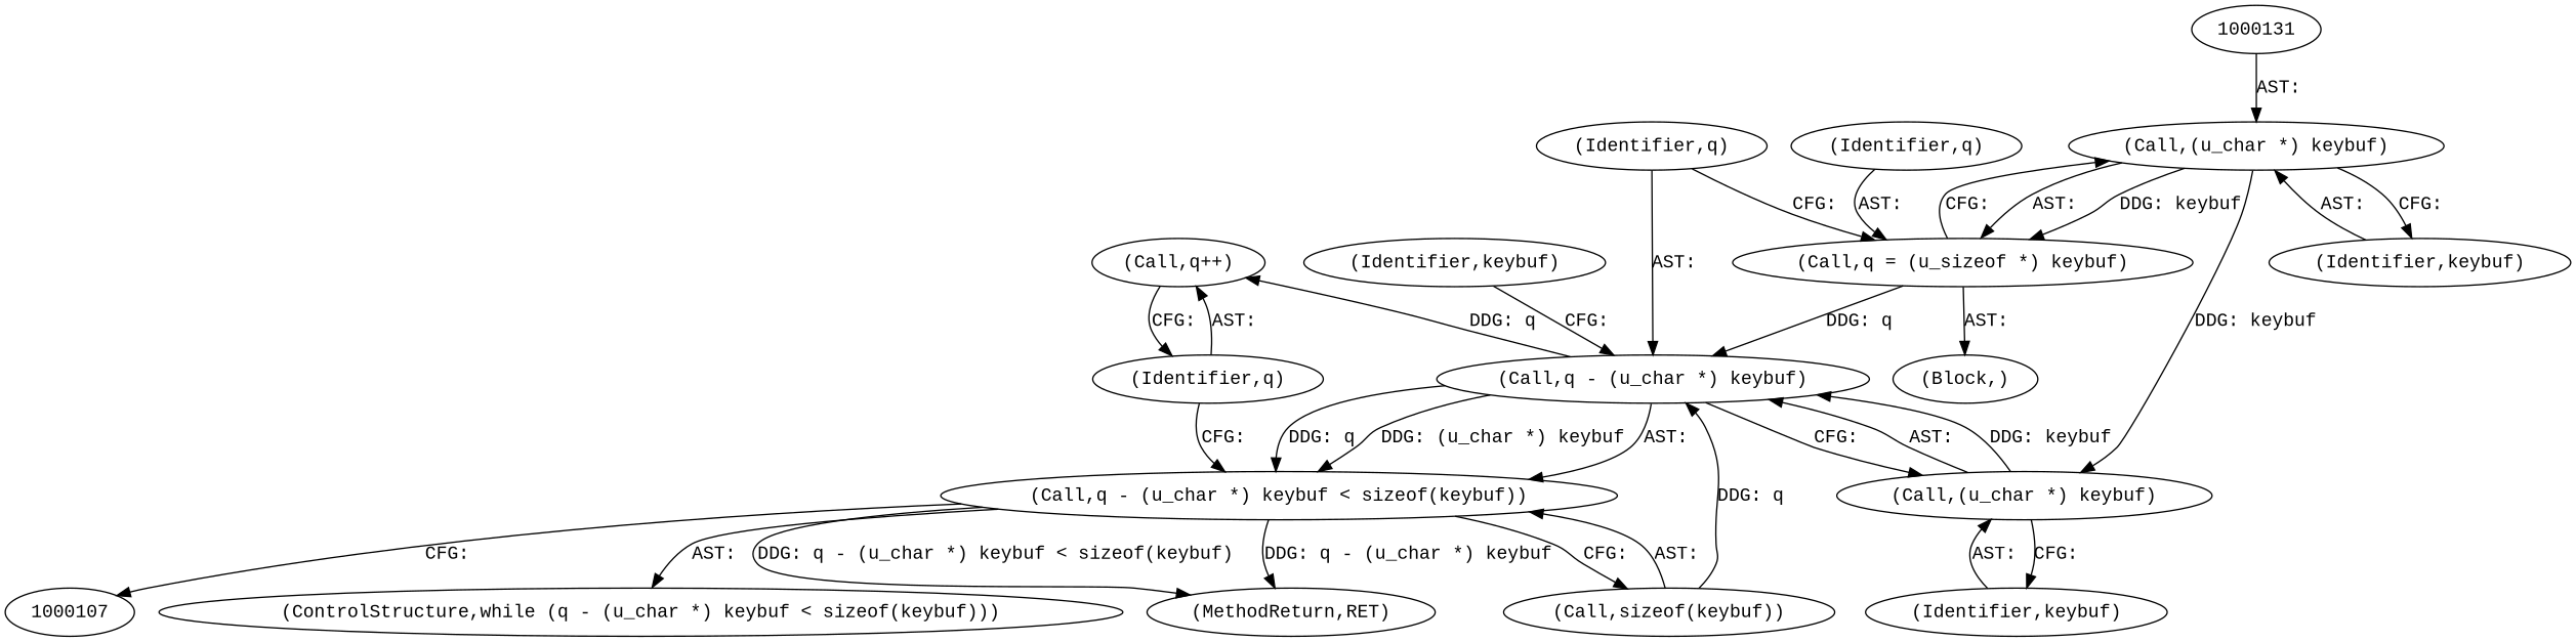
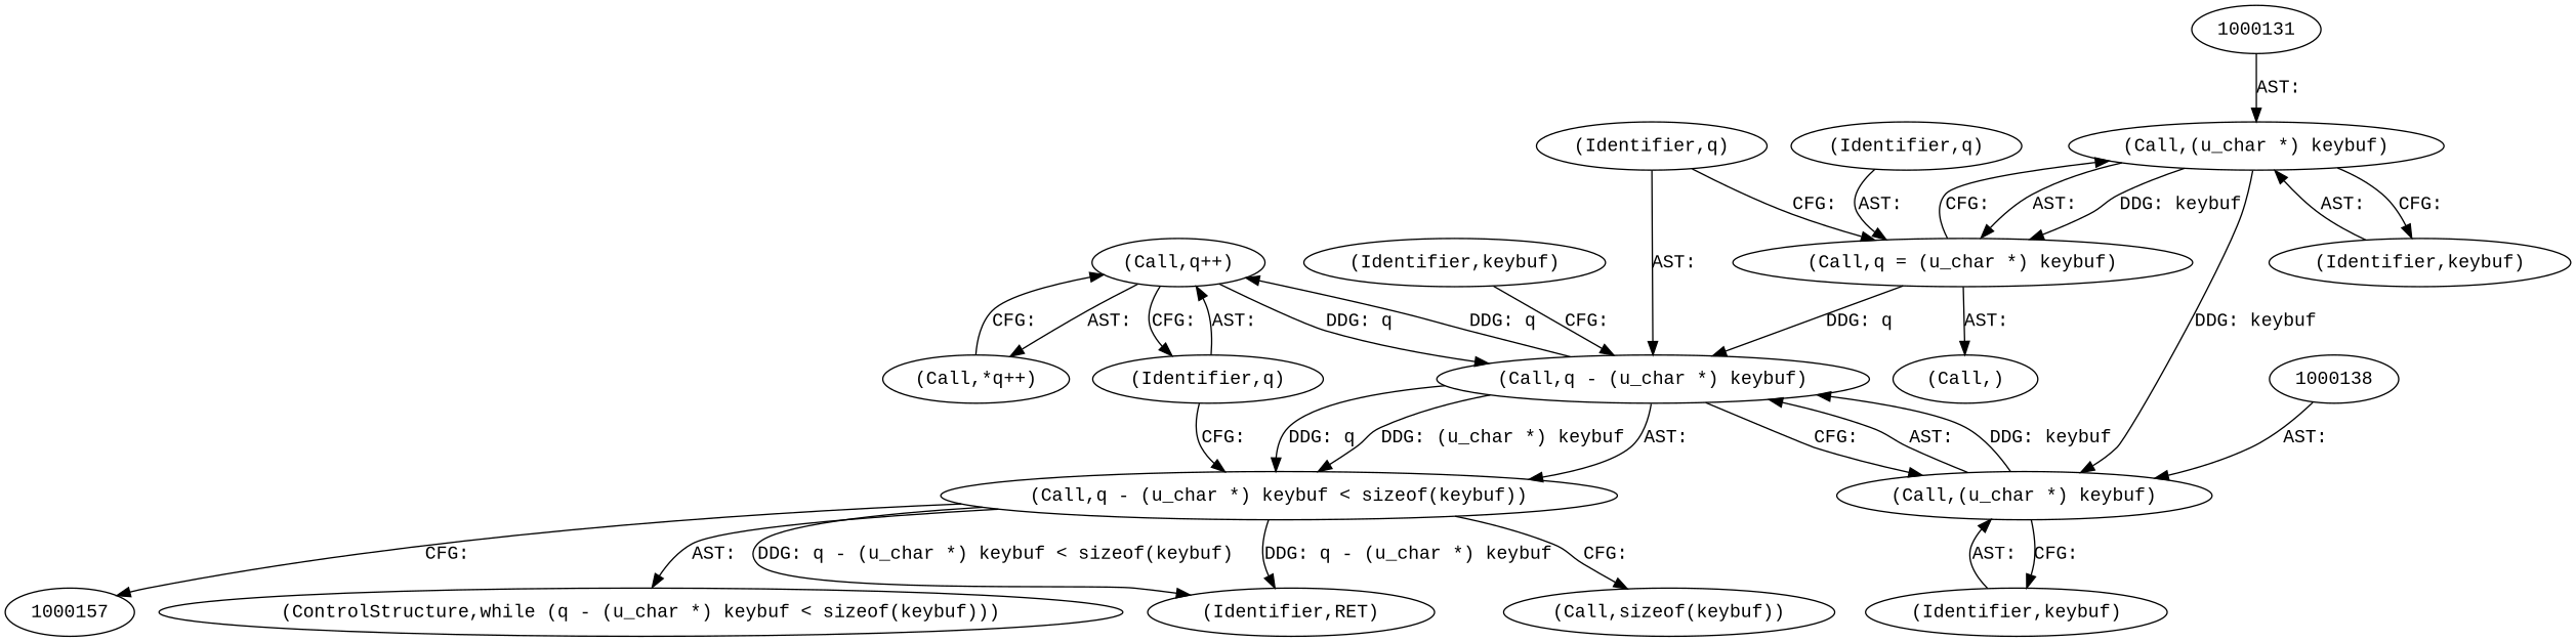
  digraph {
    fontname="Liberation Mono"
    node [fontname="Liberation Mono"]
    edge [fontname="Liberation Mono"]
    n1 [label="(Call,q++)"]
    n2 [label="(Call,q - (u_char *) keybuf)"]
    n3 [label="(Identifier,q)"]
+   n4 [label="(Call,*q++)"]
    n5 [label="(Call,(u_char *) keybuf)"]
    n6 [label="(Call,q - (u_char *) keybuf < sizeof(keybuf))"]
    n7 [label="(Identifier,keybuf)"]
-   n8 [label="(MethodReturn,RET)"]
+   n8 [label="(Identifier,RET)"]
    n9 [label="(ControlStructure,while (q - (u_char *) keybuf < sizeof(keybuf)))"]
    n10 [label="(Call,sizeof(keybuf))"]
-   1000157 [label=1000107]
-   n12 [label="(Call,q = (u_sizeof *) keybuf)"]
+   1000157
+   n12 [label="(Call,q = (u_char *) keybuf)"]
    n13 [label="(Call,(u_char *) keybuf)"]
-   n14 [label="(Block,)"]
+   n14 [label="(Call,)"]
    n15 [label="(Identifier,keybuf)"]
    n16 [label="(Identifier,keybuf)"]
    n17 [label="(Identifier,q)"]
    n18 [label="(Identifier,q)"]
    1000131
-   n10 -> n2 [label="DDG: q"]
+   1000138
+   n1 -> n2 [label="DDG: q"]
    n1 -> n3 [label="CFG: "]
+   n1 -> n4 [label="AST: "]
    n2 -> n1 [label="DDG: q"]
    n2 -> n5 [label="CFG: "]
    n2 -> n6 [label="AST: "]
    n2 -> n6 [label="DDG: q"]
    n2 -> n6 [label="DDG: (u_char *) keybuf"]
    n3 -> n1 [label="AST: "]
    n3 -> n6 [label="CFG: "]
+   n4 -> n1 [label="CFG: "]
    n5 -> n2 [label="AST: "]
    n5 -> n2 [label="DDG: keybuf"]
    n5 -> n7 [label="CFG: "]
    n6 -> n8 [label="DDG: q - (u_char *) keybuf < sizeof(keybuf)"]
    n6 -> n8 [label="DDG: q - (u_char *) keybuf"]
    n6 -> n9 [label="AST: "]
    n6 -> n10 [label="CFG: "]
    n6 -> 1000157 [label="CFG: "]
    n7 -> n5 [label="AST: "]
-   n10 -> n6 [label="AST: "]
    n12 -> n2 [label="DDG: q"]
    n12 -> n13 [label="CFG: "]
    n12 -> n14 [label="AST: "]
    n13 -> n5 [label="DDG: keybuf"]
    n13 -> n12 [label="AST: "]
    n13 -> n12 [label="DDG: keybuf"]
    n13 -> n15 [label="CFG: "]
    n15 -> n13 [label="AST: "]
    n16 -> n2 [label="CFG: "]
    n17 -> n2 [label="AST: "]
    n17 -> n12 [label="CFG: "]
    n18 -> n12 [label="AST: "]
    1000131 -> n13 [label="AST: "]
+   1000138 -> n5 [label="AST: "]
  }
